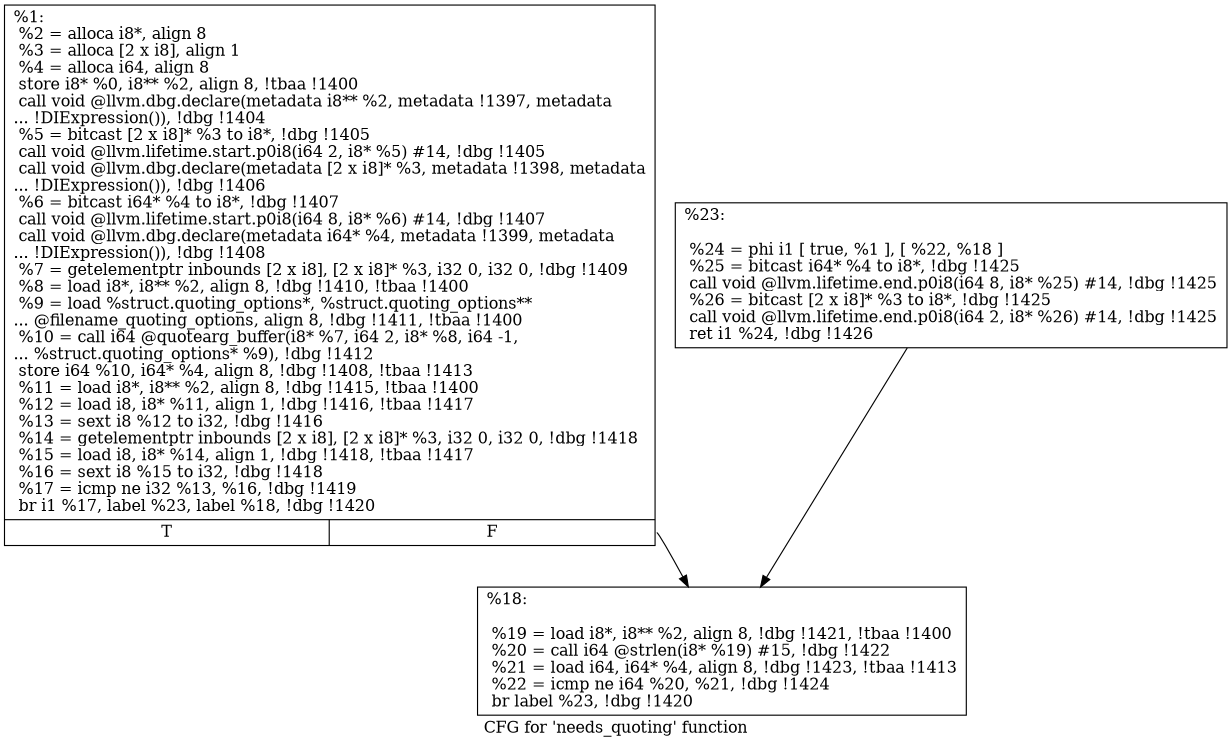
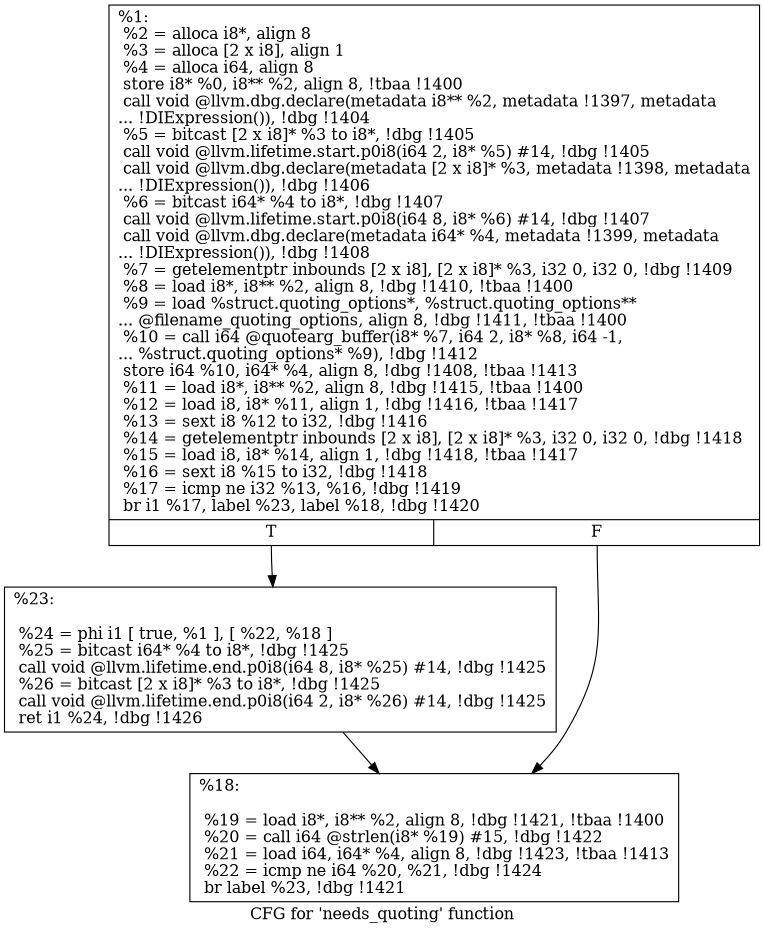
  digraph {
    label="CFG for 'needs_quoting' function"
    node [shape=record]
    n1 [label="{%1:\l  %2 = alloca i8*, align 8\l  %3 = alloca [2 x i8], align 1\l  %4 = alloca i64, align 8\l  store i8* %0, i8** %2, align 8, !tbaa !1400\l  call void @llvm.dbg.declare(metadata i8** %2, metadata !1397, metadata\l... !DIExpression()), !dbg !1404\l  %5 = bitcast [2 x i8]* %3 to i8*, !dbg !1405\l  call void @llvm.lifetime.start.p0i8(i64 2, i8* %5) #14, !dbg !1405\l  call void @llvm.dbg.declare(metadata [2 x i8]* %3, metadata !1398, metadata\l... !DIExpression()), !dbg !1406\l  %6 = bitcast i64* %4 to i8*, !dbg !1407\l  call void @llvm.lifetime.start.p0i8(i64 8, i8* %6) #14, !dbg !1407\l  call void @llvm.dbg.declare(metadata i64* %4, metadata !1399, metadata\l... !DIExpression()), !dbg !1408\l  %7 = getelementptr inbounds [2 x i8], [2 x i8]* %3, i32 0, i32 0, !dbg !1409\l  %8 = load i8*, i8** %2, align 8, !dbg !1410, !tbaa !1400\l  %9 = load %struct.quoting_options*, %struct.quoting_options**\l... @filename_quoting_options, align 8, !dbg !1411, !tbaa !1400\l  %10 = call i64 @quotearg_buffer(i8* %7, i64 2, i8* %8, i64 -1,\l... %struct.quoting_options* %9), !dbg !1412\l  store i64 %10, i64* %4, align 8, !dbg !1408, !tbaa !1413\l  %11 = load i8*, i8** %2, align 8, !dbg !1415, !tbaa !1400\l  %12 = load i8, i8* %11, align 1, !dbg !1416, !tbaa !1417\l  %13 = sext i8 %12 to i32, !dbg !1416\l  %14 = getelementptr inbounds [2 x i8], [2 x i8]* %3, i32 0, i32 0, !dbg !1418\l  %15 = load i8, i8* %14, align 1, !dbg !1418, !tbaa !1417\l  %16 = sext i8 %15 to i32, !dbg !1418\l  %17 = icmp ne i32 %13, %16, !dbg !1419\l  br i1 %17, label %23, label %18, !dbg !1420\l|{<s0>T|<s1>F}}"]
    n2 [label="{%23:\l\l  %24 = phi i1 [ true, %1 ], [ %22, %18 ]\l  %25 = bitcast i64* %4 to i8*, !dbg !1425\l  call void @llvm.lifetime.end.p0i8(i64 8, i8* %25) #14, !dbg !1425\l  %26 = bitcast [2 x i8]* %3 to i8*, !dbg !1425\l  call void @llvm.lifetime.end.p0i8(i64 2, i8* %26) #14, !dbg !1425\l  ret i1 %24, !dbg !1426\l}"]
-   n3 [label="{%18:\l\l  %19 = load i8*, i8** %2, align 8, !dbg !1421, !tbaa !1400\l  %20 = call i64 @strlen(i8* %19) #15, !dbg !1422\l  %21 = load i64, i64* %4, align 8, !dbg !1423, !tbaa !1413\l  %22 = icmp ne i64 %20, %21, !dbg !1424\l  br label %23, !dbg !1420\l}"]
+   n3 [label="{%18:\l\l  %19 = load i8*, i8** %2, align 8, !dbg !1421, !tbaa !1400\l  %20 = call i64 @strlen(i8* %19) #15, !dbg !1422\l  %21 = load i64, i64* %4, align 8, !dbg !1423, !tbaa !1413\l  %22 = icmp ne i64 %20, %21, !dbg !1424\l  br label %23, !dbg !1421\l}"]
+   n1 -> n2 [tailport=s0]
    n1 -> n3 [tailport=s1]
    n2 -> n3
  }
